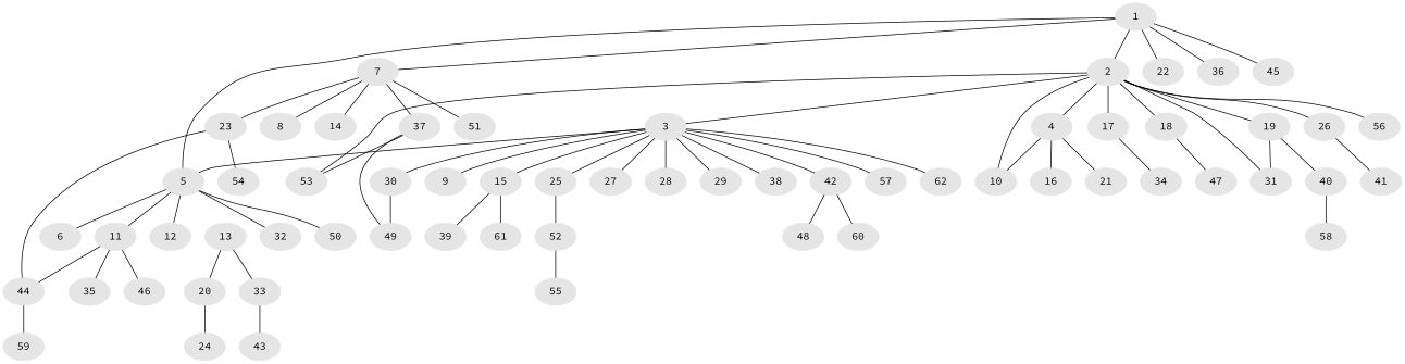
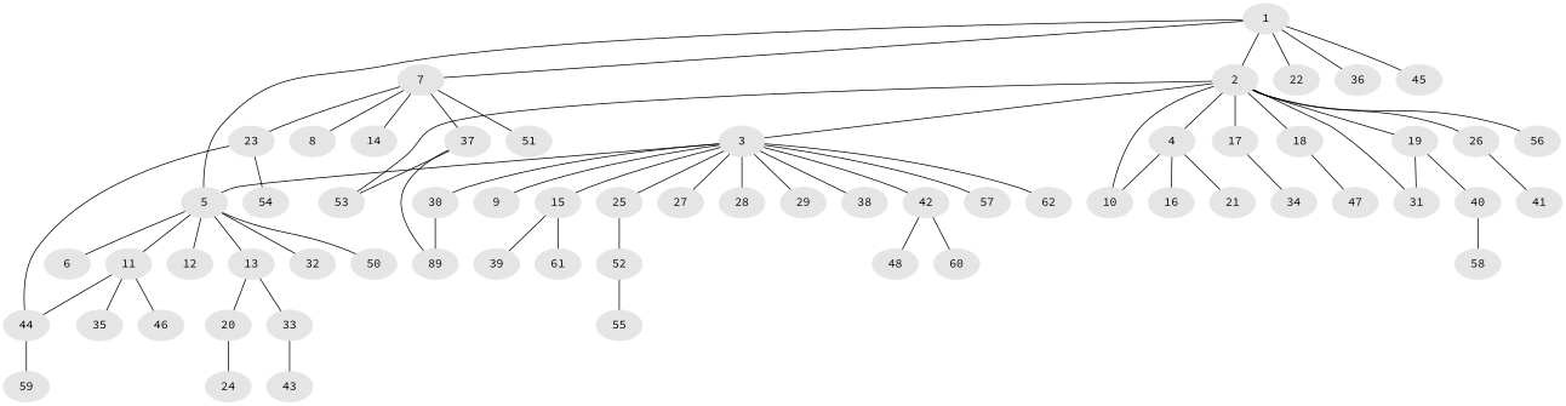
  graph {
    fontname="Source Code Pro"
    node [color=gray90 fontname="Source Code Pro" style=filled]
    edge [fontname="Source Code Pro" weight=1.0]
    1
    2
    5
    7
    22
    36
    45
    3
    4
    10
    17
    18
    19
    26
    31
    53
    56
    6
    11
    12
    13
    32
    50
    8
    14
    23
    37
    51
    9
    15
    25
    27
    28
    29
    30
    38
    42
    57
    62
    16
    21
    34
    47
    40
    41
    39
    61
    52
-   49
+   49 [label=89]
    48
    60
    35
    44
    46
    20
    33
    54
    59
    24
    43
    58
    55
    1 -- 2
    1 -- 5
    1 -- 7
    1 -- 22
    1 -- 36
    1 -- 45
    2 -- 3
    2 -- 4
    2 -- 10
    2 -- 17 [weight=2.0]
    2 -- 18
    2 -- 19
    2 -- 26
    2 -- 31
    2 -- 53
    2 -- 56
    5 -- 6
    5 -- 11
    5 -- 12
+   5 -- 13
    5 -- 32
    5 -- 50
    7 -- 8
    7 -- 14
    7 -- 23
    7 -- 37
    7 -- 51
    3 -- 5
    3 -- 9
    3 -- 15
    3 -- 25
    3 -- 27
    3 -- 28
    3 -- 29
    3 -- 30
    3 -- 38
    3 -- 42
    3 -- 57
    3 -- 62
    4 -- 10
    4 -- 16
    4 -- 21
    17 -- 34
    18 -- 47
    19 -- 31
    19 -- 40
    26 -- 41
    11 -- 35
    11 -- 44
    11 -- 46
    13 -- 20
    13 -- 33
    23 -- 44
    23 -- 54
    37 -- 53
    37 -- 49
    15 -- 39
    15 -- 61
    25 -- 52
    30 -- 49
    42 -- 48
    42 -- 60
    40 -- 58
    52 -- 55
    44 -- 59
    20 -- 24
    33 -- 43
  }
